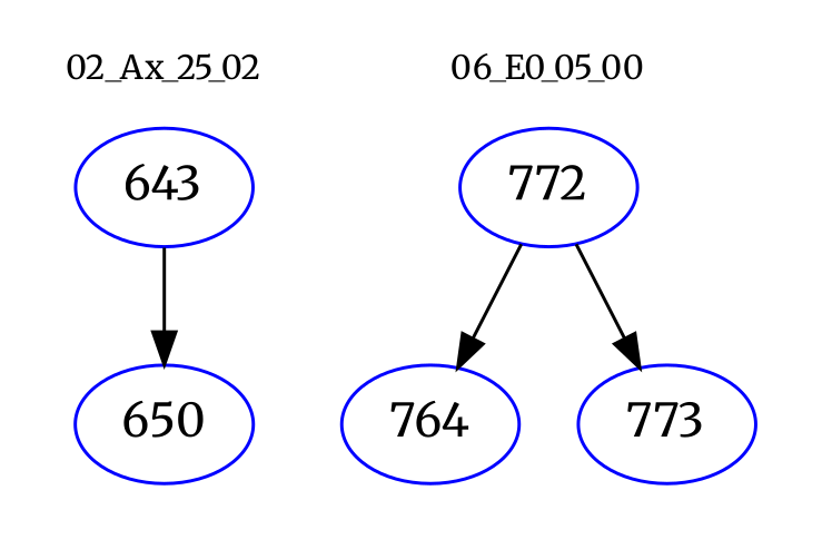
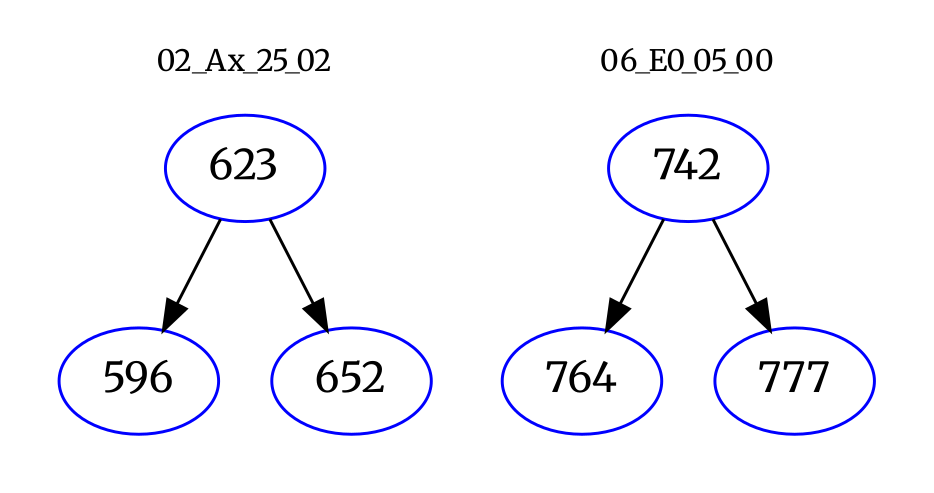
  digraph {
    fontname=Merriweather
    node [color=blue fontname=Merriweather]
    edge [color=black fontname=Merriweather]
-   n1 [label=643]
-   n3 [label=650]
-   n4 [label=772]
+   n1 [label=623]
+   n2 [label=596]
+   n3 [label=652]
+   n4 [label=742]
    n5 [label=764]
-   n6 [label=773]
+   n6 [label=777]
    subgraph cluster_1 {
      color=white
      fontsize=10
      label="02_Ax_25_02"
      n1
+     n2
      n3
    }
    subgraph cluster_2 {
      color=white
      fontsize=10
      label="06_E0_05_00"
      n4
      n5
      n6
    }
+   n1 -> n2
    n1 -> n3
    n4 -> n5
    n4 -> n6
  }
